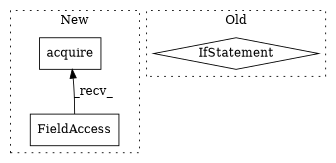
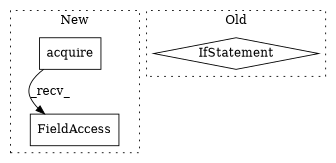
  digraph {
    node [shape=box]
    n1 [a=32 l=9 label=acquire s=25732]
    n2 [a=22 l=15 label=FieldAccess s=25716]
    n3 [a=25 l="12,2" label=IfStatement s="28943,28992" shape=diamond]
    subgraph cluster_1 {
      label=New
      style=dotted
      n1
      n2
    }
    subgraph cluster_2 {
      label=Old
      style=dotted
      n3
    }
-   n2 -> n1 [label=_recv_]
+   n1 -> n2 [label=_recv_]
  }
